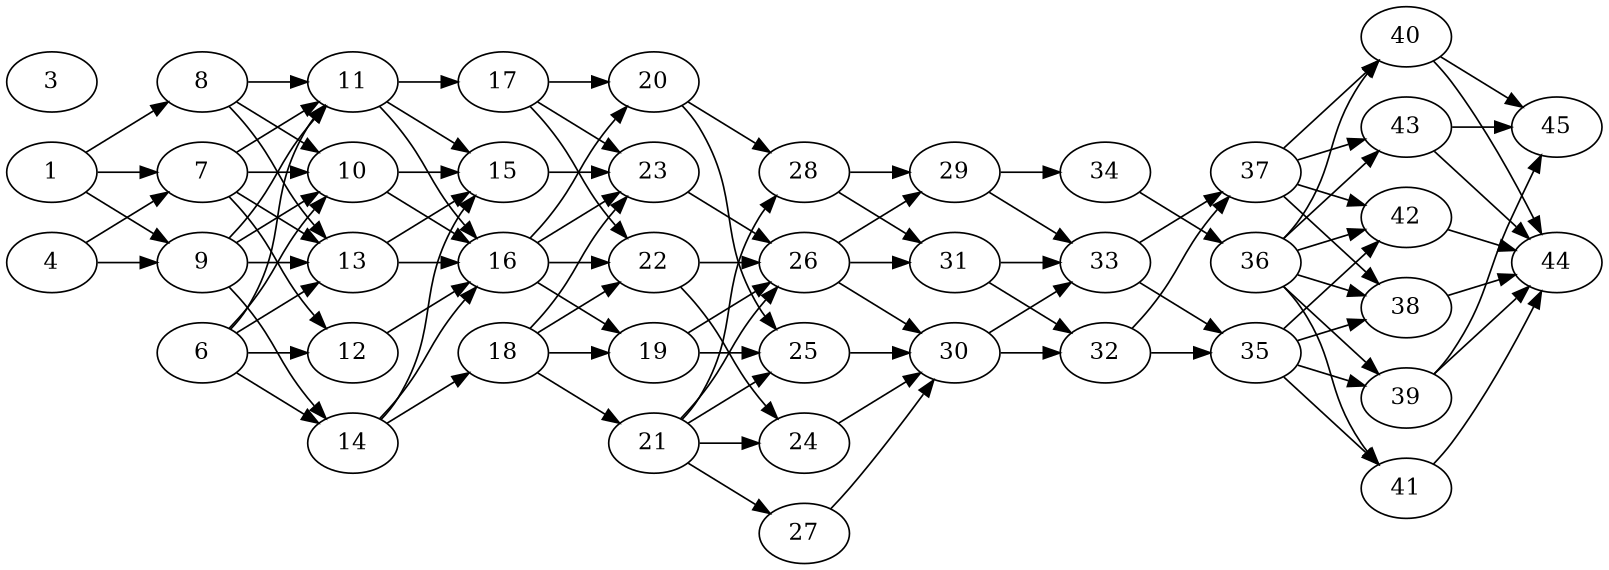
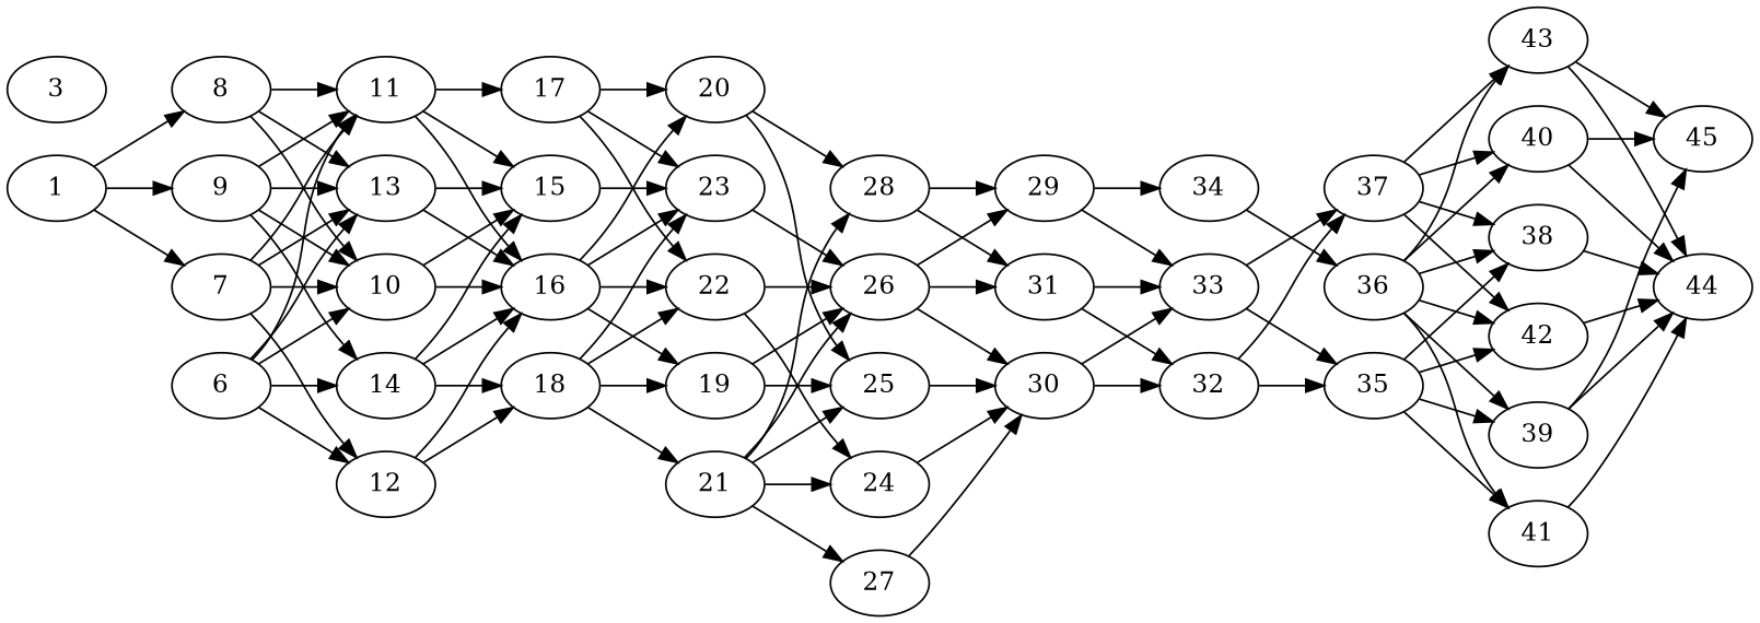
  digraph {
    rankdir=LR
    node [alpha=0.16]
    1 [expect_size=23373824]
    7 [alpha=0.10 expect_size=29647872]
    8 [alpha=0.13 expect_size=42070016]
    9 [expect_size=16923648]
    10 [alpha=0.07 expect_size=18013184]
    11 [alpha=0.17 expect_size=22031360]
    12 [alpha=0.04 expect_size=12256256]
    13 [alpha=0.12 expect_size=11036672]
    14 [alpha=0.06 expect_size=26510336]
    15 [expect_size=26912768]
    16 [alpha=0.19 expect_size=32556032]
    17 [alpha=0.20 expect_size=35838976]
    18 [alpha=0.08 expect_size=11561984]
    6 [alpha=0.01 expect_size=41470976]
    3 [alpha=0.07 expect_size=38440960]
-   4 [alpha=0.00 expect_size=37715968]
    23 [alpha=0.00 expect_size=51440640]
    19 [alpha=0.06 expect_size=42847232]
    20 [alpha=0.05 expect_size=33677312]
    22 [alpha=0.18 expect_size=43113472]
    21 [alpha=0.11 expect_size=50941952]
    26 [alpha=0.13 expect_size=36280320]
    25 [alpha=0.17 expect_size=45769728]
    28 [alpha=0.03 expect_size=32406528]
    24 [expect_size=31752192]
    27 [alpha=0.00 expect_size=33215488]
    30 [alpha=0.03 expect_size=18826240]
    29 [alpha=0.10 expect_size=51227648]
    31 [alpha=0.03 expect_size=29771776]
    33 [alpha=0.12 expect_size=51207168]
    32 [alpha=0.06 expect_size=7823360]
    34 [alpha=0.06 expect_size=51565568]
    35 [alpha=0.10 expect_size=41369600]
    37 [alpha=0.13 expect_size=18743296]
    36 [alpha=0.05 expect_size=34081792]
    38 [alpha=0.04 expect_size=19760128]
    39 [alpha=0.11 expect_size=26774528]
    41 [alpha=0.08 expect_size=12235776]
    42 [alpha=0.02 expect_size=20243456]
    40 [alpha=0.10 expect_size=51467264]
    43 [expect_size=35315712]
    44 [alpha=0.01 expect_size=16061440]
    45 [alpha=0.04 expect_size=30934016]
    1 -> 7
    1 -> 8
    1 -> 9
    7 -> 10
    7 -> 11
    7 -> 12
    7 -> 13
    8 -> 10
    8 -> 11
    8 -> 13
    9 -> 10
    9 -> 11
    9 -> 13
    9 -> 14
    10 -> 15
    10 -> 16
    11 -> 15
    11 -> 16
    11 -> 17
    12 -> 16
+   12 -> 18
    13 -> 15
    13 -> 16
    14 -> 15
    14 -> 16
    14 -> 18
    15 -> 23
    16 -> 23
    16 -> 19
    16 -> 20
    16 -> 22
    17 -> 23
    17 -> 20
    17 -> 22
    18 -> 23
    18 -> 19
    18 -> 22
    18 -> 21
    6 -> 10
    6 -> 11
    6 -> 12
    6 -> 13
    6 -> 14
-   4 -> 7
-   4 -> 9
    23 -> 26
    19 -> 26
    19 -> 25
    20 -> 25
    20 -> 28
    22 -> 26
    22 -> 24
    21 -> 26
    21 -> 25
    21 -> 28
    21 -> 24
    21 -> 27
    26 -> 30
    26 -> 29
    26 -> 31
    25 -> 30
    28 -> 29
    28 -> 31
    24 -> 30
    27 -> 30
    30 -> 33
    30 -> 32
    29 -> 33
    29 -> 34
    31 -> 33
    31 -> 32
    33 -> 35
    33 -> 37
    32 -> 35
    32 -> 37
    34 -> 36
    35 -> 38
    35 -> 39
    35 -> 41
    35 -> 42
    37 -> 38
    37 -> 42
    37 -> 40
    37 -> 43
    36 -> 38
    36 -> 39
    36 -> 41
    36 -> 42
    36 -> 40
    36 -> 43
    38 -> 44
    39 -> 44
    39 -> 45
    41 -> 44
    42 -> 44
    40 -> 44
    40 -> 45
    43 -> 44
    43 -> 45
  }
